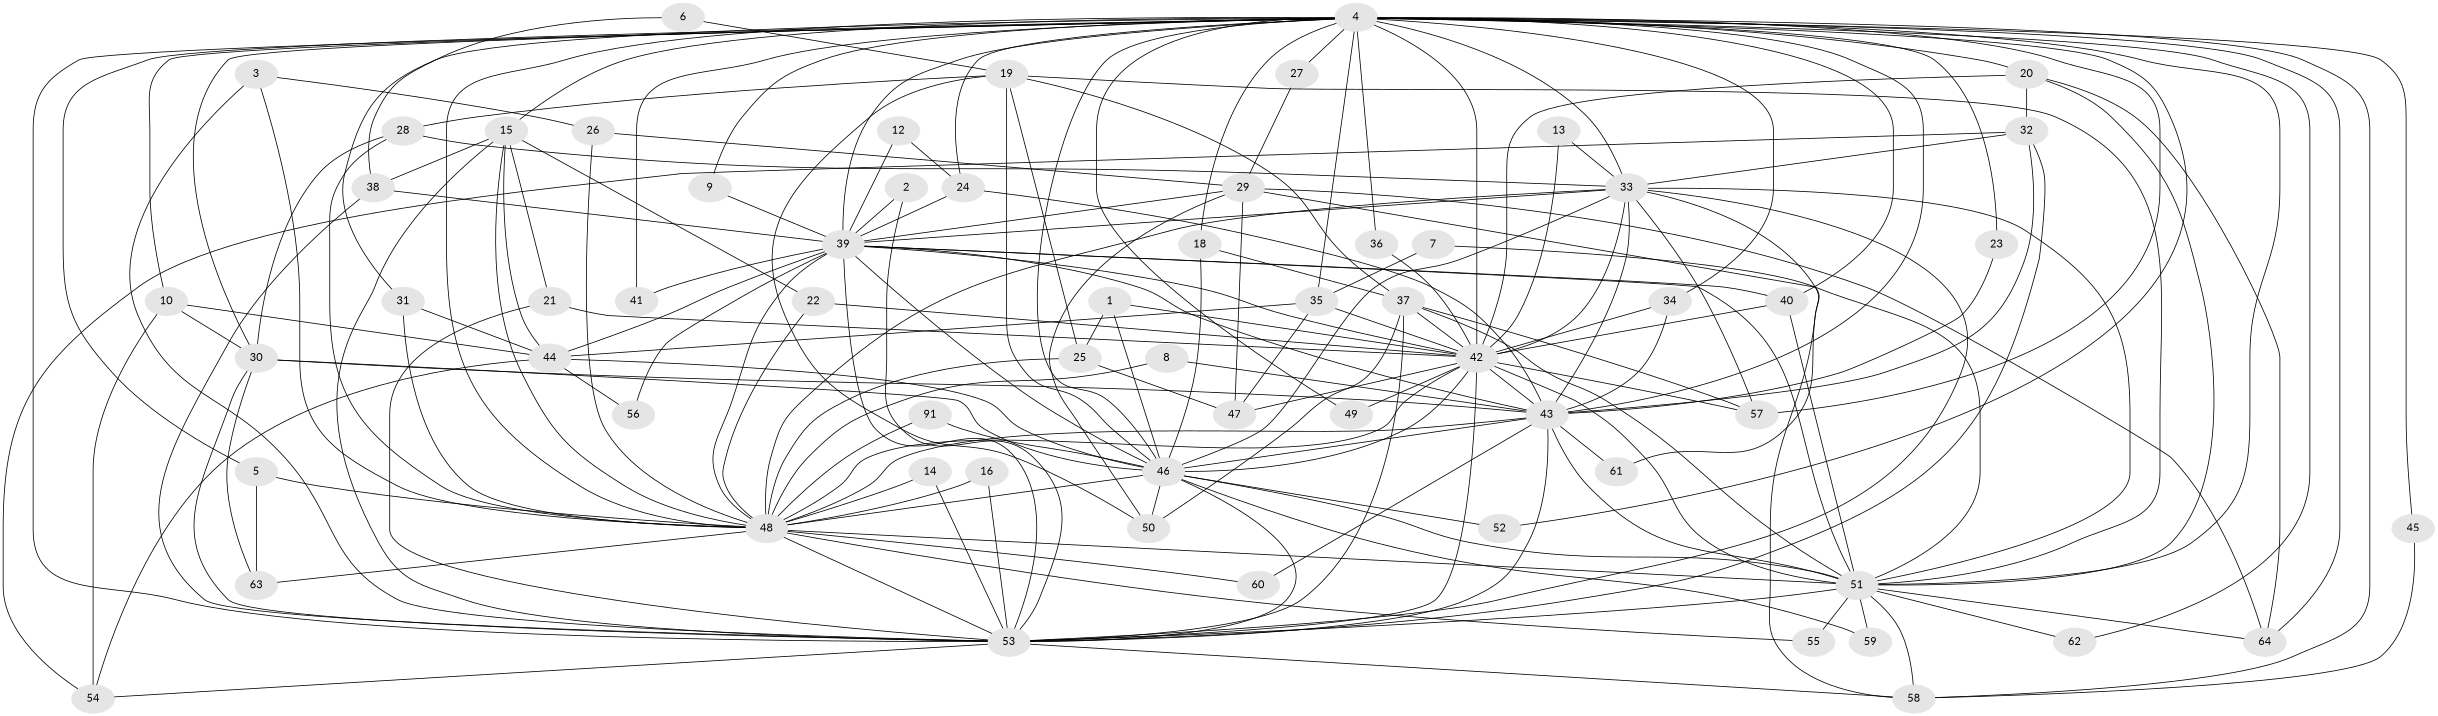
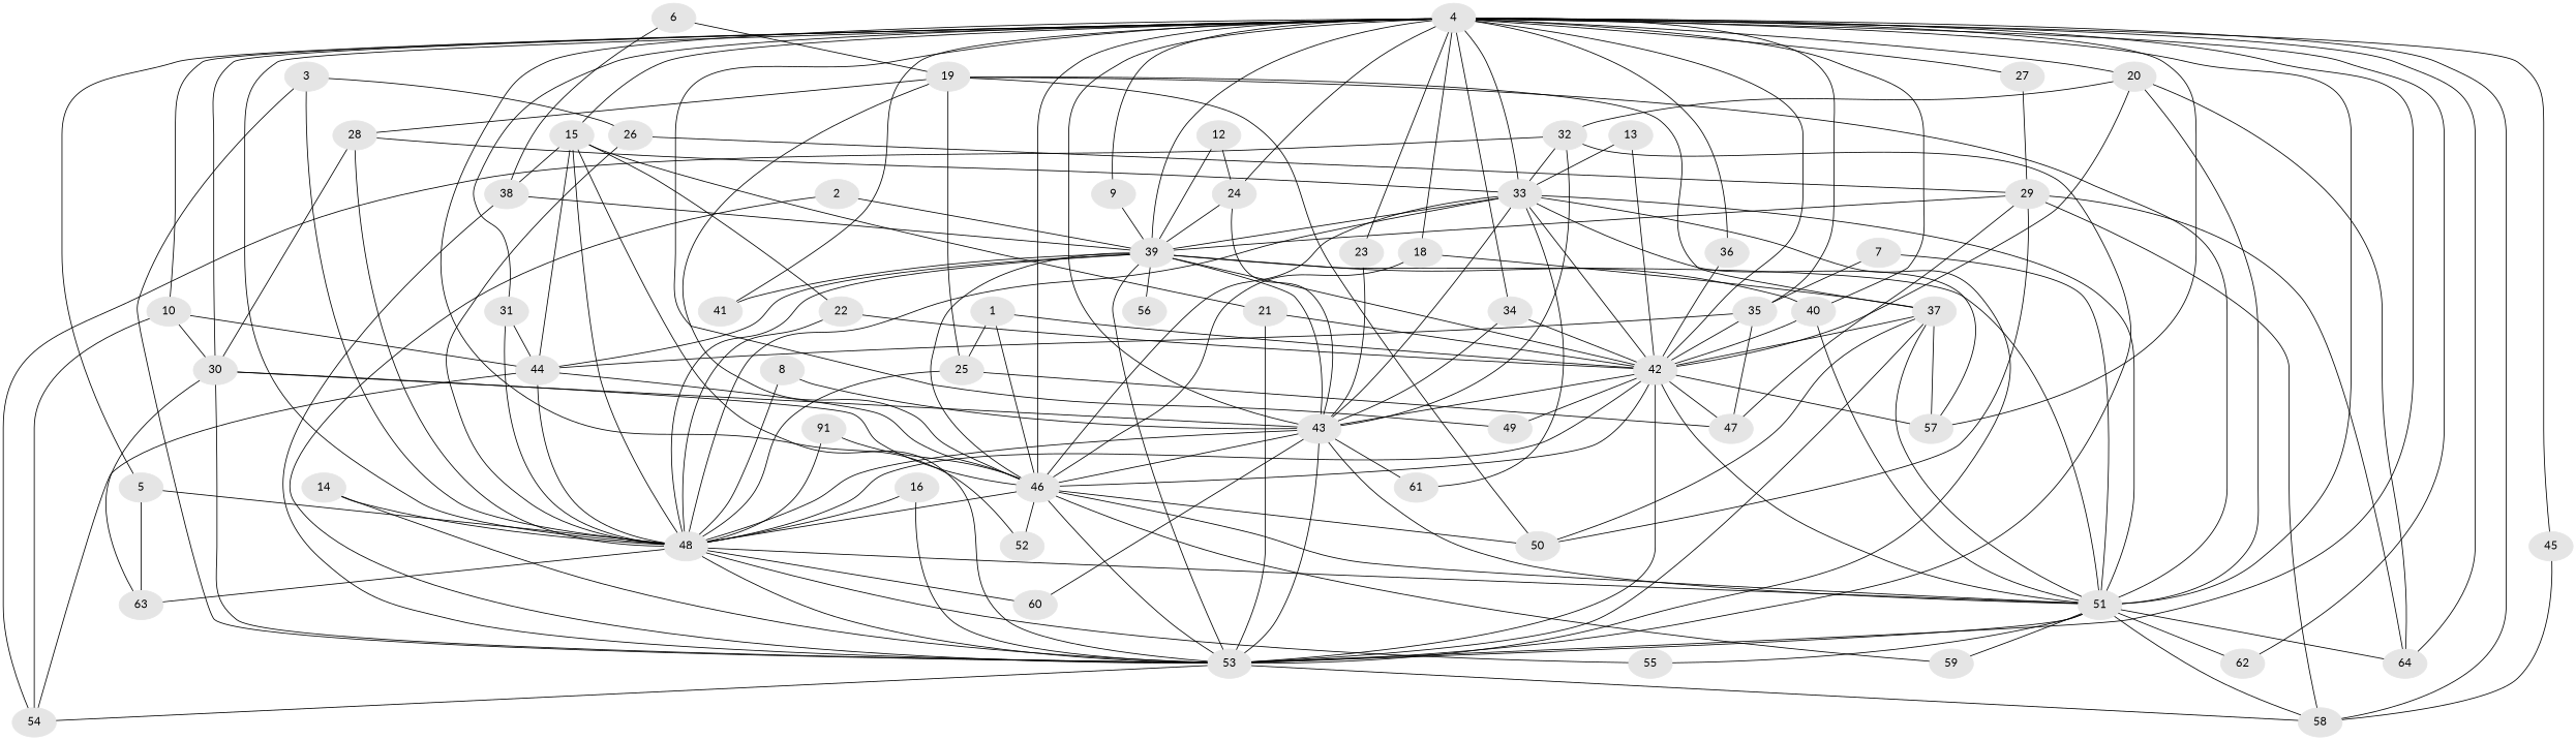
  graph {
    fontname=Lato
    node [color=gray90 fontname=Lato style=filled]
    edge [fontname=Lato weight=1.0]
    1
    25
    42
    46
    48
    47
    53
    43
    49
    51
    57
    52
    50
    59
    2
    39
    40
    41
    44
    56
    58
    54
    3
    26
    29
    63
    60
    55
    4
    5
    9
    10
    15
    18
    20
    23
    24
    27
    30
    31
    33
    34
    35
    36
    45
    62
    64
    38
    21
    22
    37
    32
    61
    6
    19
    28
    7
    8
    n59 [label=91]
    12
    13
    14
    16
    1 -- 25
    1 -- 42
    1 -- 46
    25 -- 48
    25 -- 47
    42 -- 46 [weight=2.0]
    42 -- 48
    42 -- 47 [weight=2.0]
    42 -- 53
    42 -- 43
    42 -- 49
    42 -- 51
    42 -- 57 [weight=2.0]
    46 -- 48
    46 -- 53
    46 -- 51
    46 -- 52
    46 -- 50
    46 -- 59
    48 -- 53
    48 -- 51 [weight=2.0]
    48 -- 63
    48 -- 60
    48 -- 55
    53 -- 58 [weight=2.0]
    53 -- 54
    43 -- 46
    43 -- 48 [weight=2.0]
    43 -- 53
    43 -- 51 [weight=2.0]
    43 -- 60
    43 -- 61
    51 -- 53
    51 -- 59
    51 -- 58
    51 -- 55
    51 -- 62
    51 -- 64
    2 -- 53
    2 -- 39
    39 -- 42
    39 -- 46 [weight=2.0]
    39 -- 48
    39 -- 53
    39 -- 43
    39 -- 51
    39 -- 40 [weight=2.0]
    39 -- 41
    39 -- 44 [weight=2.0]
    39 -- 56
    40 -- 42
    40 -- 51
    44 -- 46
-   44 -- 56
+   44 -- 48
    44 -- 54
    3 -- 48
    3 -- 53
    3 -- 26
    26 -- 48
    26 -- 29
    29 -- 47
    29 -- 50
    29 -- 39
    29 -- 58
    29 -- 64
    4 -- 42 [weight=3.0]
    4 -- 46 [weight=2.0]
    4 -- 48 [weight=3.0]
    4 -- 53 [weight=2.0]
    4 -- 43 [weight=2.0]
    4 -- 49
    4 -- 51 [weight=2.0]
    4 -- 57 [weight=3.0]
    4 -- 52
    4 -- 39 [weight=3.0]
    4 -- 40
    4 -- 41 [weight=2.0]
    4 -- 58 [weight=2.0]
    4 -- 5
    4 -- 9
    4 -- 10 [weight=2.0]
    4 -- 15
    4 -- 18
    4 -- 20
    4 -- 23
    4 -- 24
    4 -- 27
    4 -- 30
    4 -- 31
    4 -- 33 [weight=3.0]
    4 -- 34
    4 -- 35
    4 -- 36
    4 -- 45
    4 -- 62
    4 -- 64
    5 -- 48
    5 -- 63
    9 -- 39
    10 -- 44
    10 -- 54 [weight=2.0]
    10 -- 30
    15 -- 48
    15 -- 53
    15 -- 44
    15 -- 38
    15 -- 21
    15 -- 22
    18 -- 46
    18 -- 37
    20 -- 42
    20 -- 51
    20 -- 64
    20 -- 32
    23 -- 43
    24 -- 43
    24 -- 39
    27 -- 29
    30 -- 46 [weight=2.0]
    30 -- 53
    30 -- 43 [weight=2.0]
    30 -- 63
    31 -- 48
    31 -- 44
    33 -- 42 [weight=2.0]
    33 -- 46
    33 -- 48
    33 -- 53
    33 -- 43
    33 -- 51 [weight=2.0]
    33 -- 57
    33 -- 39
    33 -- 61
    34 -- 42
    34 -- 43
    35 -- 42
    35 -- 47
    35 -- 44
    36 -- 42
    45 -- 58
    38 -- 53
    38 -- 39 [weight=2.0]
    21 -- 42
    21 -- 53
    22 -- 42
    22 -- 48
    37 -- 42
    37 -- 53
    37 -- 51
    37 -- 57
    37 -- 50
    32 -- 53
    32 -- 43
    32 -- 54
    32 -- 33
    6 -- 38
    6 -- 19
    19 -- 25
    19 -- 46
    19 -- 51
    19 -- 50
    19 -- 37
    19 -- 28
    28 -- 48
    28 -- 30
    28 -- 33
    7 -- 51
    7 -- 35
    8 -- 48
    8 -- 43
    n59 -- 46
    n59 -- 48
    12 -- 39
    12 -- 24
    13 -- 42
    13 -- 33
    14 -- 48
    14 -- 53
    16 -- 48
    16 -- 53
  }
